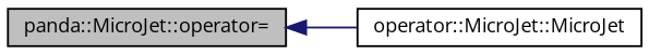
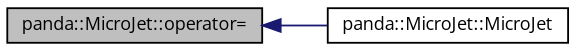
  digraph {
    rankdir=LR
    fontname="Open Sans"
    node [color=black fontname="Open Sans" fontsize=10 shape=record style=filled]
    n1 [fillcolor=grey75 fontcolor=black height=0.2 label="panda::MicroJet::operator=" width=0.4]
-   n2 [fillcolor=white height=0.2 label="operator::MicroJet::MicroJet" width=0.4]
+   n2 [fillcolor=white height=0.2 label="panda::MicroJet::MicroJet" width=0.4]
    n1 -> n2 [color=midnightblue dir=back fontname="Open Sans" fontsize=10 labelfontname=Helvetica labelfontsize=10 style=solid]
  }
